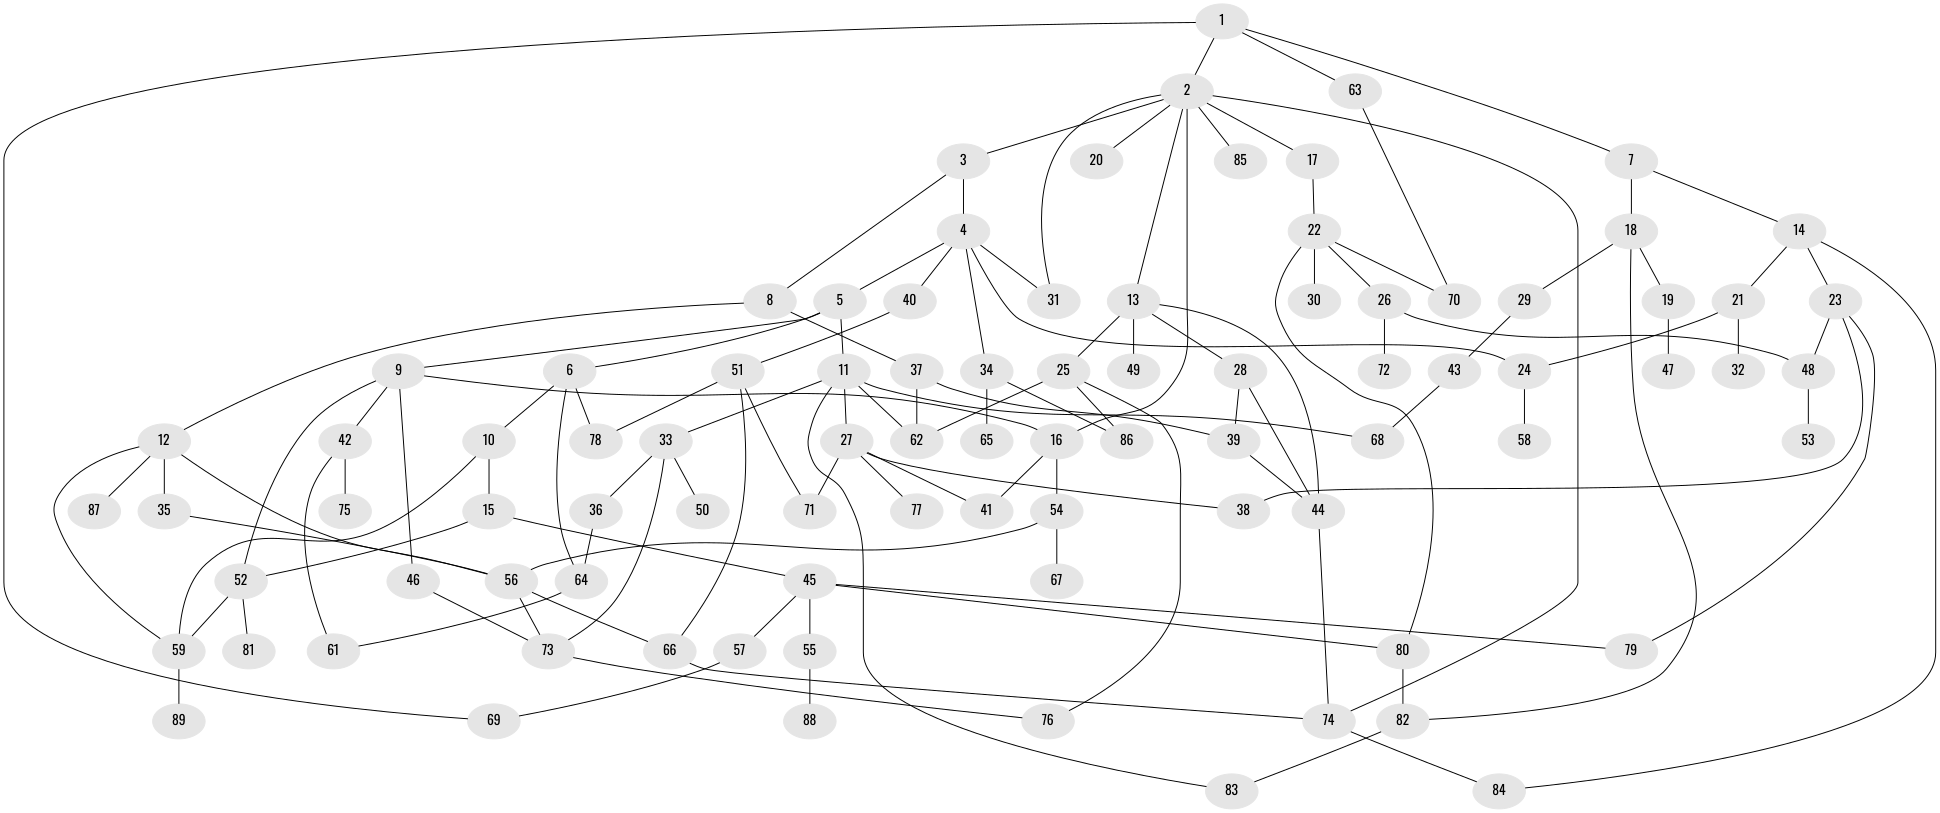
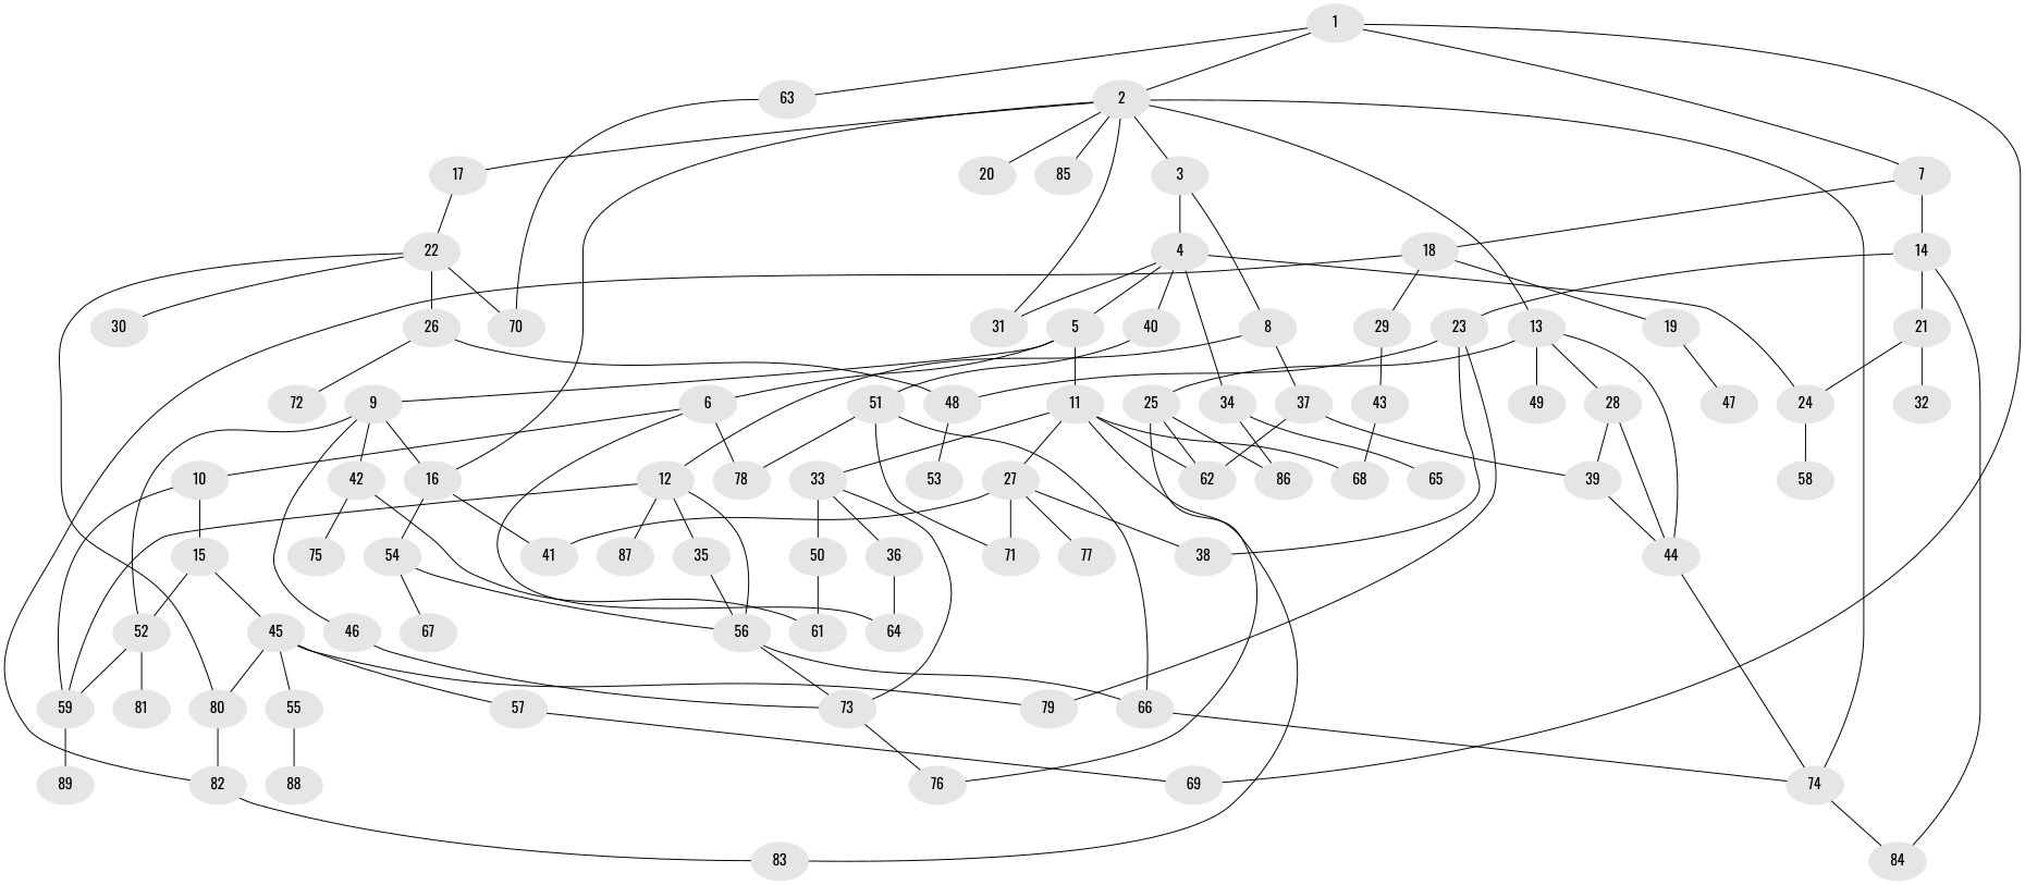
  graph {
    fontname=Oswald
    node [color=gray90 fontname=Oswald style=filled]
    edge [fontname=Oswald]
    1
    2
    7
    63
    69
    85
    3
    13
    16
    17
    20
    31
    74
    14
    18
    70
    4
    8
    25
    28
    44
    49
    41
    54
    22
    84
    5
    24
    34
    40
    12
    37
    6
    9
    11
    58
    86
    65
    51
    10
    64
    78
    42
    46
    52
    27
    33
    62
    68
    83
    15
    59
    21
    23
    19
    29
    82
    35
    56
    87
    39
    61
    75
    73
    81
    45
    89
    38
    71
    77
    36
    50
    66
    76
    32
    48
    79
    80
    55
    57
    67
    26
    30
    47
    43
    72
    53
    88
    1 -- 2
    1 -- 7
    1 -- 63
    1 -- 69
    2 -- 85
    2 -- 3
    2 -- 13
    2 -- 16
    2 -- 17
    2 -- 20
    2 -- 31
    2 -- 74
    7 -- 14
    7 -- 18
    63 -- 70
    3 -- 4
    3 -- 8
    13 -- 25
    13 -- 28
    13 -- 44
    13 -- 49
    16 -- 41
    16 -- 54
    17 -- 22
    74 -- 84
    14 -- 84
    14 -- 21
    14 -- 23
    18 -- 19
    18 -- 29
    18 -- 82
    4 -- 31
    4 -- 5
    4 -- 24
    4 -- 34
    4 -- 40
    8 -- 12
    8 -- 37
    25 -- 86
    25 -- 62
    25 -- 76
    28 -- 44
    28 -- 39
    44 -- 74
    54 -- 56
    54 -- 67
    22 -- 70
    22 -- 80
    22 -- 26
    22 -- 30
    5 -- 6
    5 -- 9
    5 -- 11
    24 -- 58
    34 -- 86
    34 -- 65
    40 -- 51
    12 -- 59
    12 -- 35
    12 -- 56
    12 -- 87
    37 -- 62
    37 -- 39
    6 -- 10
    6 -- 64
    6 -- 78
    9 -- 16
    9 -- 42
    9 -- 46
    9 -- 52
    11 -- 27
    11 -- 33
    11 -- 62
    11 -- 68
    11 -- 83
    51 -- 78
    51 -- 71
    51 -- 66
    10 -- 15
    10 -- 59
    42 -- 61
    42 -- 75
    46 -- 73
    52 -- 59
    52 -- 81
    27 -- 41
    27 -- 38
    27 -- 71
    27 -- 77
    33 -- 73
    33 -- 36
    33 -- 50
    15 -- 52
    15 -- 45
    59 -- 89
    21 -- 24
    21 -- 32
    23 -- 38
    23 -- 48
    23 -- 79
    19 -- 47
    29 -- 43
    82 -- 83
    35 -- 56
    56 -- 73
    56 -- 66
    39 -- 44
    73 -- 76
    45 -- 79
    45 -- 80
    45 -- 55
    45 -- 57
    36 -- 64
-   64 -- 61
+   50 -- 61
    66 -- 74
    48 -- 53
    80 -- 82
    55 -- 88
    57 -- 69
    26 -- 48
    26 -- 72
    43 -- 68
  }
